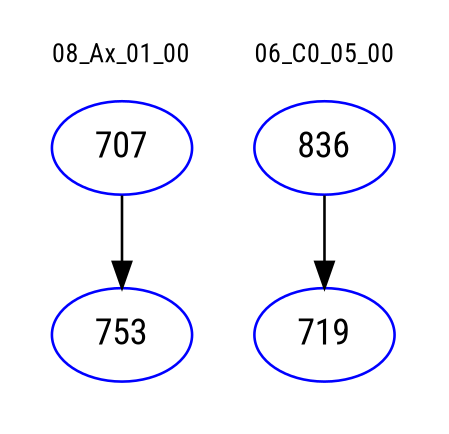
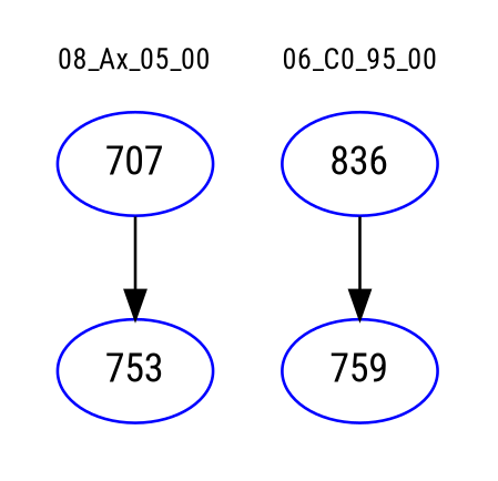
  digraph {
    fontname="Roboto Condensed"
    node [color=blue fontname="Roboto Condensed"]
    edge [color=black fontname="Roboto Condensed"]
    n1 [label=707]
    n2 [label=753]
    n3 [label=836]
-   n4 [label=719]
+   n4 [label=759]
    subgraph cluster_1 {
      color=white
      fontsize=10
-     label="08_Ax_01_00"
+     label="08_Ax_05_00"
      n1
      n2
    }
    subgraph cluster_2 {
      color=white
      fontsize=10
-     label="06_C0_05_00"
+     label="06_C0_95_00"
      n3
      n4
    }
    n1 -> n2
    n3 -> n4
  }
